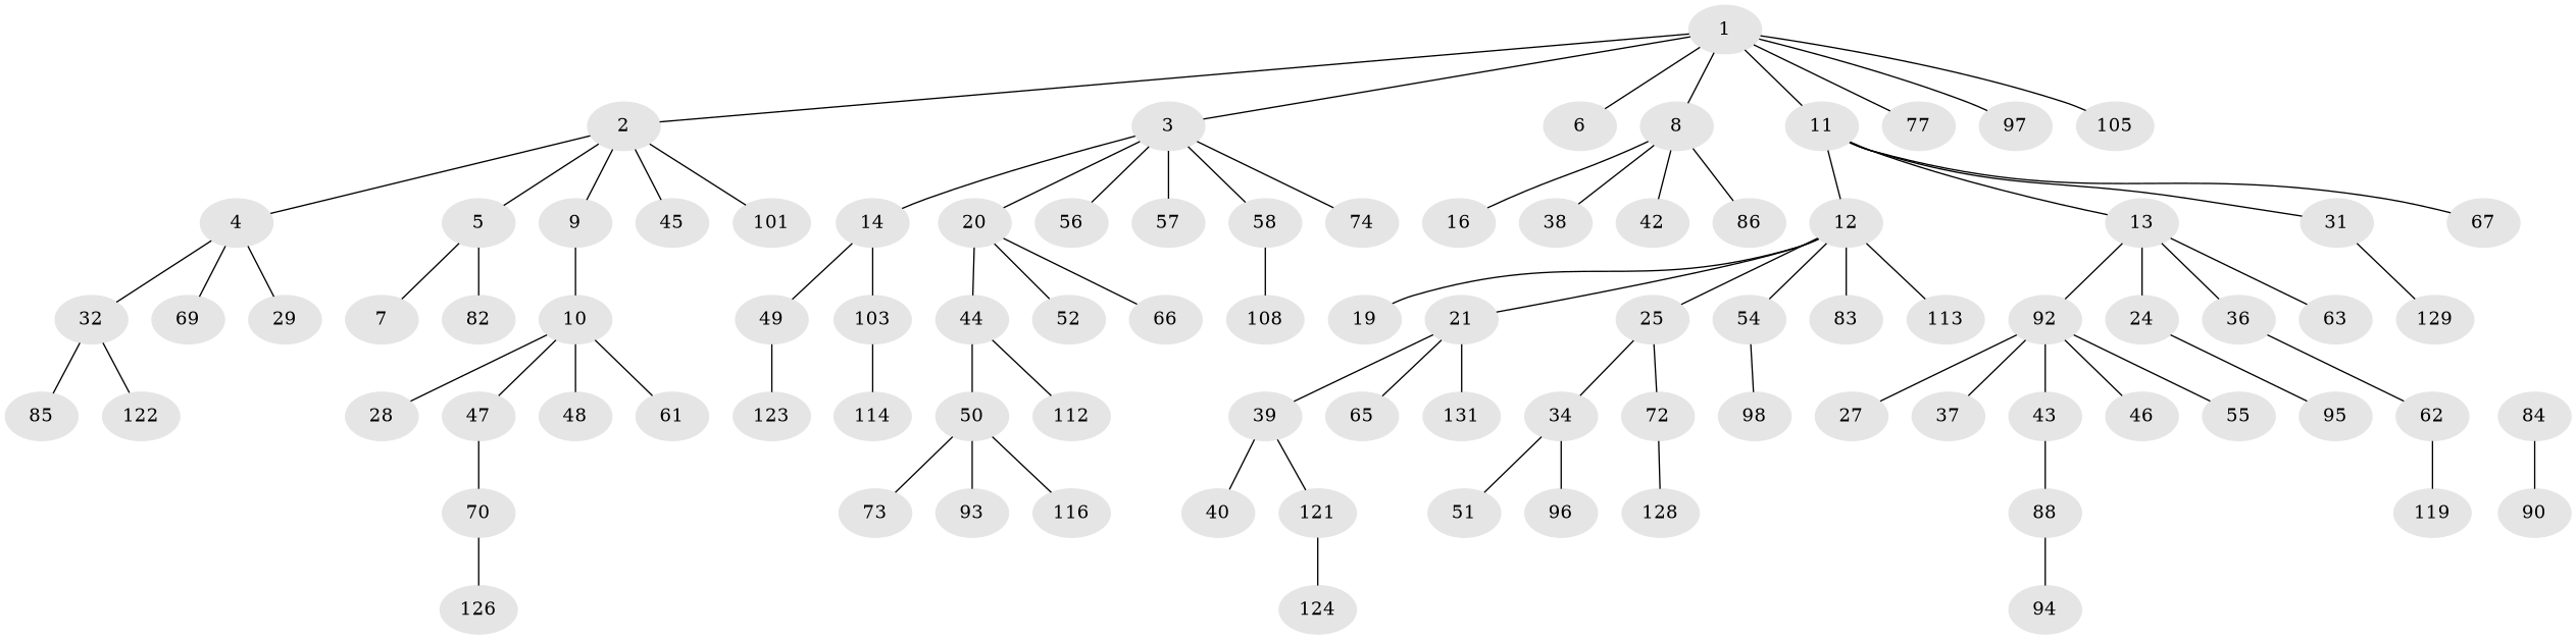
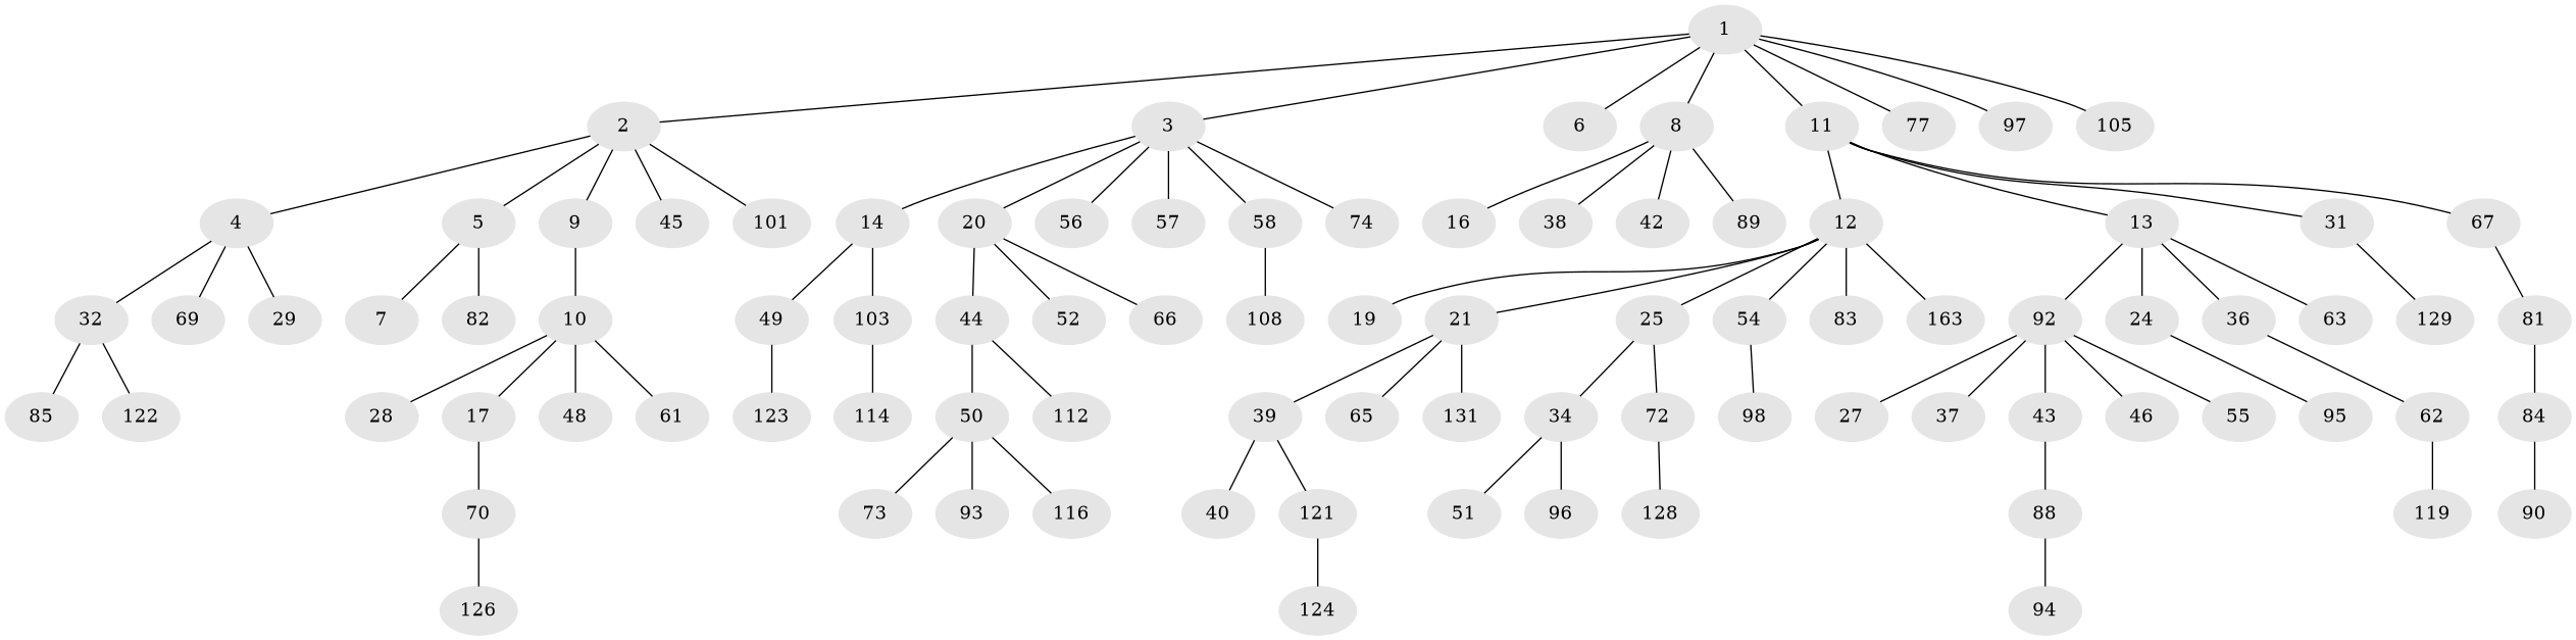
  graph {
    node [color=gray90 style=filled]
    1 [super="+26"]
    2 [super="+15"]
    3 [super="+33"]
    6
    8 [super="+41"]
    11
    77
    97
    105
    4 [super="+60"]
    5
    9 [super="+75"]
    45 [super="+111"]
    101
    14
    20 [super="+23"]
    56 [super="+104"]
    57
    58 [super="+100"]
    74
    16
    38
    42 [super="+78"]
-   89 [label=86]
+   89
    12 [super="+18"]
    13 [super="+17"]
    31 [super="+79"]
    67
    32 [super="+117"]
    69
    n31 [label=29 super="+125"]
    7 [super="+107"]
    82 [super="+120"]
    10 [super="+30"]
    49 [super="+76"]
    103
    44
    52
    66
    108 [super="+118"]
    85
    122
    28 [super="+86"]
-   47 [super="+64"]
+   47 [super="+64" label=17]
    48
    61
    70 [super="+80"]
    19
    21 [super="+59"]
    25
    54 [super="+102"]
    83
-   113 [super="+130"]
+   113 [super="+130" label=163]
    n54 [label=92 super="+29"]
    24
    36 [super="+53"]
    63 [super="+127"]
    129
+   81
    39
    65 [super="+87"]
    131
    34 [super="+35"]
    72
    98 [super="+115"]
    27
    37 [super="+71"]
    43
    46 [super="+92"]
    55
    95
    62 [super="+109"]
    123
    114
    50 [super="+110"]
    112
    40 [super="+68"]
    121
    88 [super="+106"]
    51
    96
    128
    119
    124
    94
    73
    93
    116
    126
    84
    90 [super="+91"]
    1 -- 2
    1 -- 3
    1 -- 6
    1 -- 8
    1 -- 11
    1 -- 77
    1 -- 97
    1 -- 105
    2 -- 4
    2 -- 5
    2 -- 9
    2 -- 45
    2 -- 101
    3 -- 14
    3 -- 20
    3 -- 56
    3 -- 57
    3 -- 58
    3 -- 74
    8 -- 16
    8 -- 38
    8 -- 42
    8 -- 89
    11 -- 12
    11 -- 13
    11 -- 31
    11 -- 67
    4 -- 32
    4 -- 69
    4 -- n31
    5 -- 7
    5 -- 82
    9 -- 10
    14 -- 49
    14 -- 103
    20 -- 44
    20 -- 52
    20 -- 66
    58 -- 108
    12 -- 19
    12 -- 21
    12 -- 25
    12 -- 54
    12 -- 83
    12 -- 113
    13 -- n54
    13 -- 24
    13 -- 36
    13 -- 63
    31 -- 129
+   67 -- 81
    32 -- 85
    32 -- 122
    10 -- 28
    10 -- 47
    10 -- 48
    10 -- 61
    49 -- 123
    103 -- 114
    44 -- 50
    44 -- 112
    47 -- 70
    70 -- 126
    21 -- 39
    21 -- 65
    21 -- 131
    25 -- 34
    25 -- 72
    54 -- 98
    n54 -- 27
    n54 -- 37
    n54 -- 43
    n54 -- 46
    n54 -- 55
    24 -- 95
    36 -- 62
+   81 -- 84
    39 -- 40
    39 -- 121
    34 -- 51
    34 -- 96
    72 -- 128
    43 -- 88
    62 -- 119
    50 -- 73
    50 -- 93
    50 -- 116
    121 -- 124
    88 -- 94
    84 -- 90
  }
